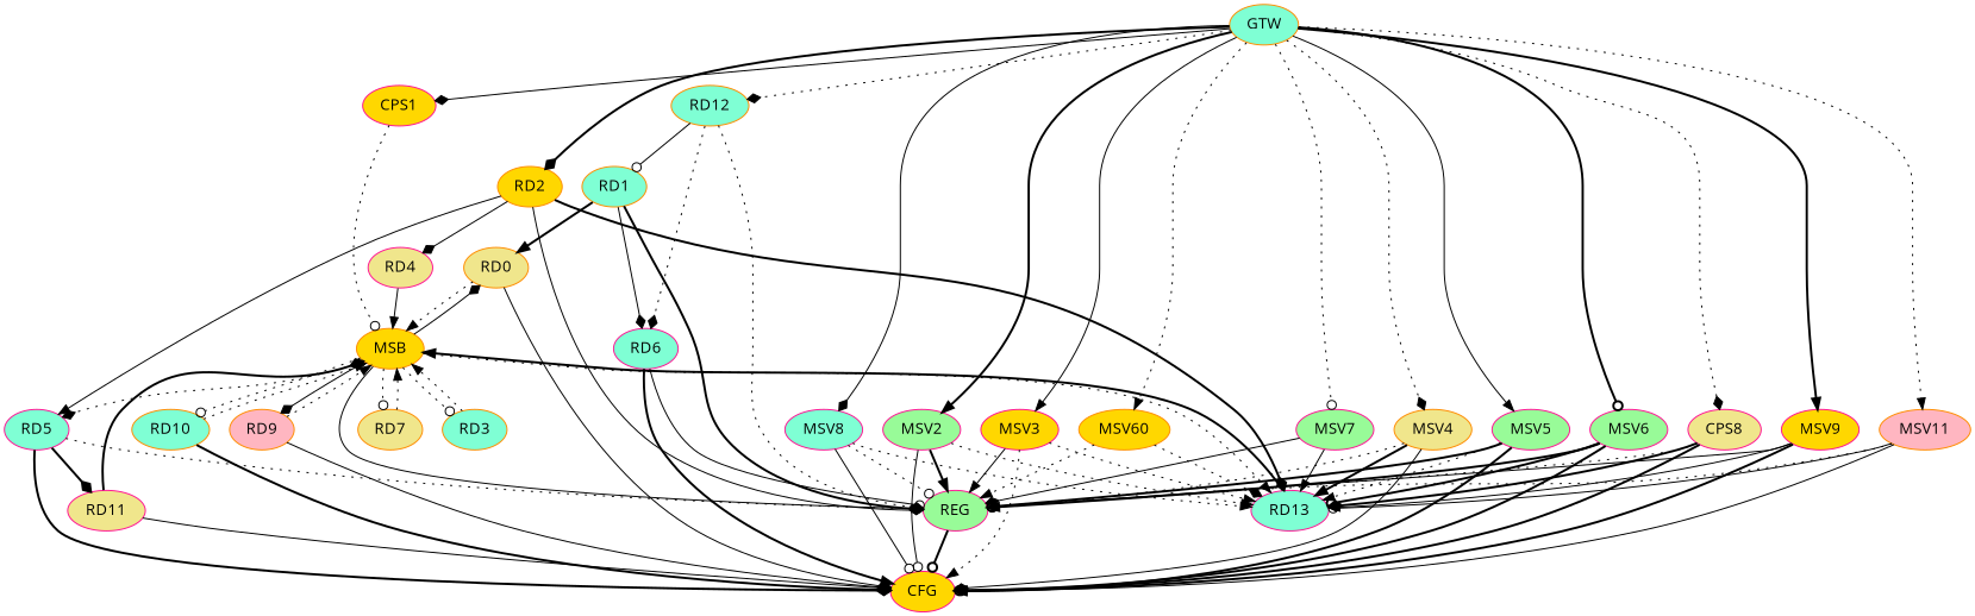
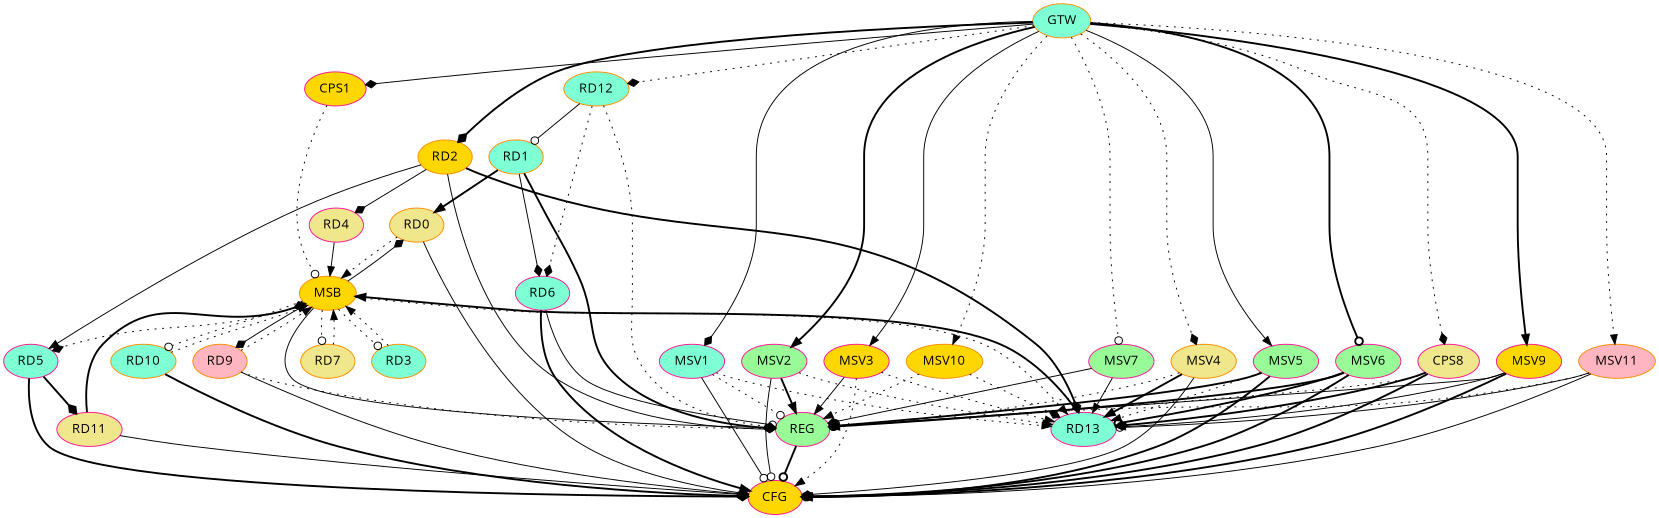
  strict digraph {
    fontname="Open Sans"
    node [color=deeppink fillcolor=aquamarine fontname="Open Sans" style=filled]
    edge [arrowhead=normal fontname="Open Sans" style=dotted]
    n1 [color=darkorange label=RD1]
    n2 [label=RD6]
    n3 [color=darkorange fillcolor=khaki label=RD0]
    n4 [fillcolor=palegreen label=REG]
    n5 [fillcolor=gold label=CFG]
    n6 [color=darkorange fillcolor=gold label=MSB]
    n7 [color=darkorange fillcolor=gold label=RD2]
    n8 [fillcolor=khaki label=RD4]
    n9 [label=RD5]
    n10 [label=RD13]
    n11 [fillcolor=khaki label=RD11]
    n12 [color=darkorange label=RD3]
    n13 [color=darkorange fillcolor=khaki label=RD7]
    n14 [color=darkorange fillcolor=lightpink label=RD9]
    n15 [color=darkorange label=RD10]
    n16 [color=darkorange label=RD12]
    n17 [fillcolor=gold label=CPS1]
    n18 [color=darkorange label=GTW]
-   n19 [label=MSV8]
+   n19 [label=MSV1]
    n20 [fillcolor=palegreen label=MSV2]
    n21 [fillcolor=gold label=MSV3]
    n22 [color=darkorange fillcolor=khaki label=MSV4]
    n23 [fillcolor=palegreen label=MSV5]
    n24 [fillcolor=palegreen label=MSV6]
    n25 [fillcolor=palegreen label=MSV7]
    n26 [fillcolor=khaki label=CPS8]
    n27 [fillcolor=gold label=MSV9]
-   n28 [color=darkorange fillcolor=gold label=MSV60]
+   n28 [color=darkorange fillcolor=gold label=MSV10]
    n29 [color=darkorange fillcolor=lightpink label=MSV11]
    n1 -> n2 [arrowhead=diamond style=solid]
    n1 -> n3 [style=bold]
    n1 -> n4 [arrowhead=diamond style=bold]
    n2 -> n4 [arrowhead=odot style=solid]
    n2 -> n5 [style=bold]
    n3 -> n5 [arrowhead=diamond style=solid]
    n3 -> n6
    n4 -> n5 [arrowhead=odot style=bold]
    n6 -> n3 [arrowhead=diamond style=solid]
    n6 -> n4 [style=solid]
    n6 -> n9 [arrowhead=diamond]
    n6 -> n10
    n6 -> n12 [arrowhead=odot]
    n6 -> n13 [arrowhead=odot]
    n6 -> n14 [arrowhead=diamond style=solid]
    n6 -> n15 [arrowhead=odot]
    n7 -> n4 [arrowhead=diamond style=solid]
    n7 -> n8 [arrowhead=diamond style=solid]
    n7 -> n9 [style=solid]
    n7 -> n10 [arrowhead=diamond style=bold]
    n8 -> n6 [style=solid]
-   n9 -> n4 [arrowhead=diamond]
+   n14 -> n4 [arrowhead=diamond]
    n9 -> n5 [arrowhead=diamond style=bold]
    n9 -> n11 [arrowhead=diamond style=bold]
    n10 -> n6 [style=bold]
    n11 -> n5 [arrowhead=diamond style=solid]
    n11 -> n6 [arrowhead=diamond style=bold]
    n12 -> n6
    n13 -> n6
    n14 -> n5 [arrowhead=diamond style=solid]
    n14 -> n6
    n15 -> n5 [arrowhead=diamond style=bold]
    n15 -> n6
    n16 -> n1 [arrowhead=odot style=solid]
    n16 -> n2 [arrowhead=diamond]
    n16 -> n4 [arrowhead=diamond]
    n17 -> n6 [arrowhead=odot]
    n18 -> n7 [arrowhead=diamond style=bold]
    n18 -> n16 [arrowhead=diamond]
    n18 -> n17 [arrowhead=diamond style=solid]
    n18 -> n19 [arrowhead=diamond style=solid]
    n18 -> n20 [style=bold]
    n18 -> n21 [style=solid]
    n18 -> n22 [arrowhead=diamond]
    n18 -> n23 [style=solid]
    n18 -> n24 [arrowhead=odot style=bold]
    n18 -> n25 [arrowhead=odot]
    n18 -> n26 [arrowhead=diamond]
    n18 -> n27 [style=bold]
    n18 -> n28
    n18 -> n29
    n19 -> n4 [arrowhead=odot]
    n19 -> n5 [arrowhead=odot style=solid]
    n19 -> n10
    n20 -> n4 [style=bold]
    n20 -> n5 [arrowhead=odot style=solid]
    n20 -> n10
    n21 -> n4 [style=solid]
    n21 -> n5
    n21 -> n10
    n22 -> n4 [arrowhead=odot]
    n22 -> n5 [arrowhead=diamond style=solid]
    n22 -> n10 [style=bold]
    n23 -> n4 [arrowhead=odot style=bold]
    n23 -> n5 [style=bold]
    n23 -> n10
    n24 -> n4 [style=bold]
    n24 -> n5 [style=bold]
    n24 -> n10 [arrowhead=odot style=bold]
    n25 -> n4 [arrowhead=diamond style=solid]
    n25 -> n10 [style=solid]
    n26 -> n4 [arrowhead=odot]
    n26 -> n5 [arrowhead=diamond style=bold]
    n26 -> n10 [arrowhead=diamond style=bold]
    n27 -> n4 [arrowhead=odot style=solid]
    n27 -> n5 [arrowhead=odot style=bold]
    n27 -> n10 [style=solid]
    n28 -> n4
    n28 -> n10 [arrowhead=diamond]
    n29 -> n4 [arrowhead=diamond]
    n29 -> n5 [arrowhead=diamond style=solid]
    n29 -> n10 [arrowhead=odot style=solid]
  }
